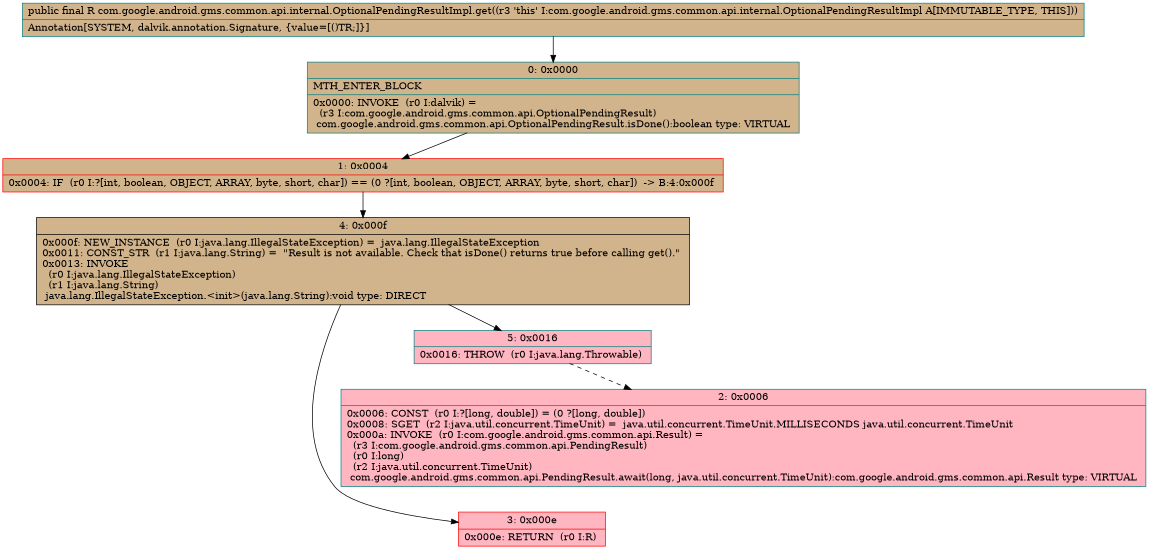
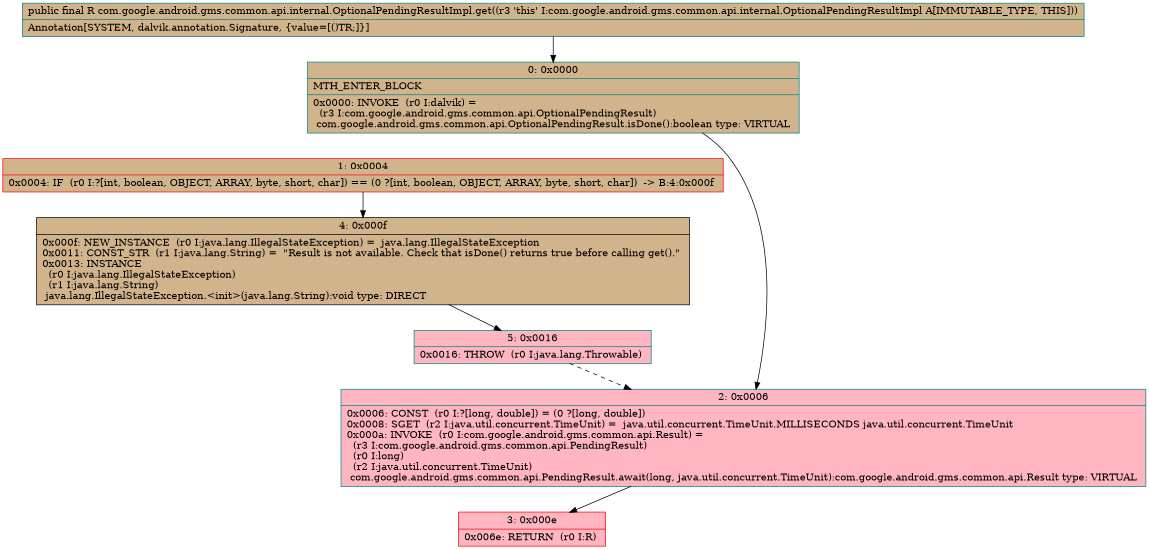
  digraph {
    node [color=teal fillcolor=tan shape=record style=filled]
    n1 [label="{0\:\ 0x0000|MTH_ENTER_BLOCK\l|0x0000: INVOKE  (r0 I:dalvik) = \l  (r3 I:com.google.android.gms.common.api.OptionalPendingResult)\l com.google.android.gms.common.api.OptionalPendingResult.isDone():boolean type: VIRTUAL \l}"]
    n2 [color=red label="{1\:\ 0x0004|0x0004: IF  (r0 I:?[int, boolean, OBJECT, ARRAY, byte, short, char]) == (0 ?[int, boolean, OBJECT, ARRAY, byte, short, char])  \-\> B:4:0x000f \l}"]
-   n3 [color=black label="{4\:\ 0x000f|0x000f: NEW_INSTANCE  (r0 I:java.lang.IllegalStateException) =  java.lang.IllegalStateException \l0x0011: CONST_STR  (r1 I:java.lang.String) =  \"Result is not available. Check that isDone() returns true before calling get().\" \l0x0013: INVOKE  \l  (r0 I:java.lang.IllegalStateException)\l  (r1 I:java.lang.String)\l java.lang.IllegalStateException.\<init\>(java.lang.String):void type: DIRECT \l}"]
+   n3 [color=black label="{4\:\ 0x000f|0x000f: NEW_INSTANCE  (r0 I:java.lang.IllegalStateException) =  java.lang.IllegalStateException \l0x0011: CONST_STR  (r1 I:java.lang.String) =  \"Result is not available. Check that isDone() returns true before calling get().\" \l0x0013: INSTANCE  \l  (r0 I:java.lang.IllegalStateException)\l  (r1 I:java.lang.String)\l java.lang.IllegalStateException.\<init\>(java.lang.String):void type: DIRECT \l}"]
    n4 [fillcolor=lightpink label="{2\:\ 0x0006|0x0006: CONST  (r0 I:?[long, double]) = (0 ?[long, double]) \l0x0008: SGET  (r2 I:java.util.concurrent.TimeUnit) =  java.util.concurrent.TimeUnit.MILLISECONDS java.util.concurrent.TimeUnit \l0x000a: INVOKE  (r0 I:com.google.android.gms.common.api.Result) = \l  (r3 I:com.google.android.gms.common.api.PendingResult)\l  (r0 I:long)\l  (r2 I:java.util.concurrent.TimeUnit)\l com.google.android.gms.common.api.PendingResult.await(long, java.util.concurrent.TimeUnit):com.google.android.gms.common.api.Result type: VIRTUAL \l}"]
-   n5 [color=red fillcolor=lightpink label="{3\:\ 0x000e|0x000e: RETURN  (r0 I:R) \l}"]
+   n5 [color=red fillcolor=lightpink label="{3\:\ 0x000e|0x006e: RETURN  (r0 I:R) \l}"]
    n6 [fillcolor=lightpink label="{5\:\ 0x0016|0x0016: THROW  (r0 I:java.lang.Throwable) \l}"]
    n7 [label="{public final R com.google.android.gms.common.api.internal.OptionalPendingResultImpl.get((r3 'this' I:com.google.android.gms.common.api.internal.OptionalPendingResultImpl A[IMMUTABLE_TYPE, THIS]))  | Annotation[SYSTEM, dalvik.annotation.Signature, \{value=[()TR;]\}]\l}"]
-   n1 -> n2
+   n1 -> n4
    n2 -> n3
    n3 -> n6
-   n3 -> n5
+   n4 -> n5
    n6 -> n4 [style=dashed]
    n7 -> n1
  }
